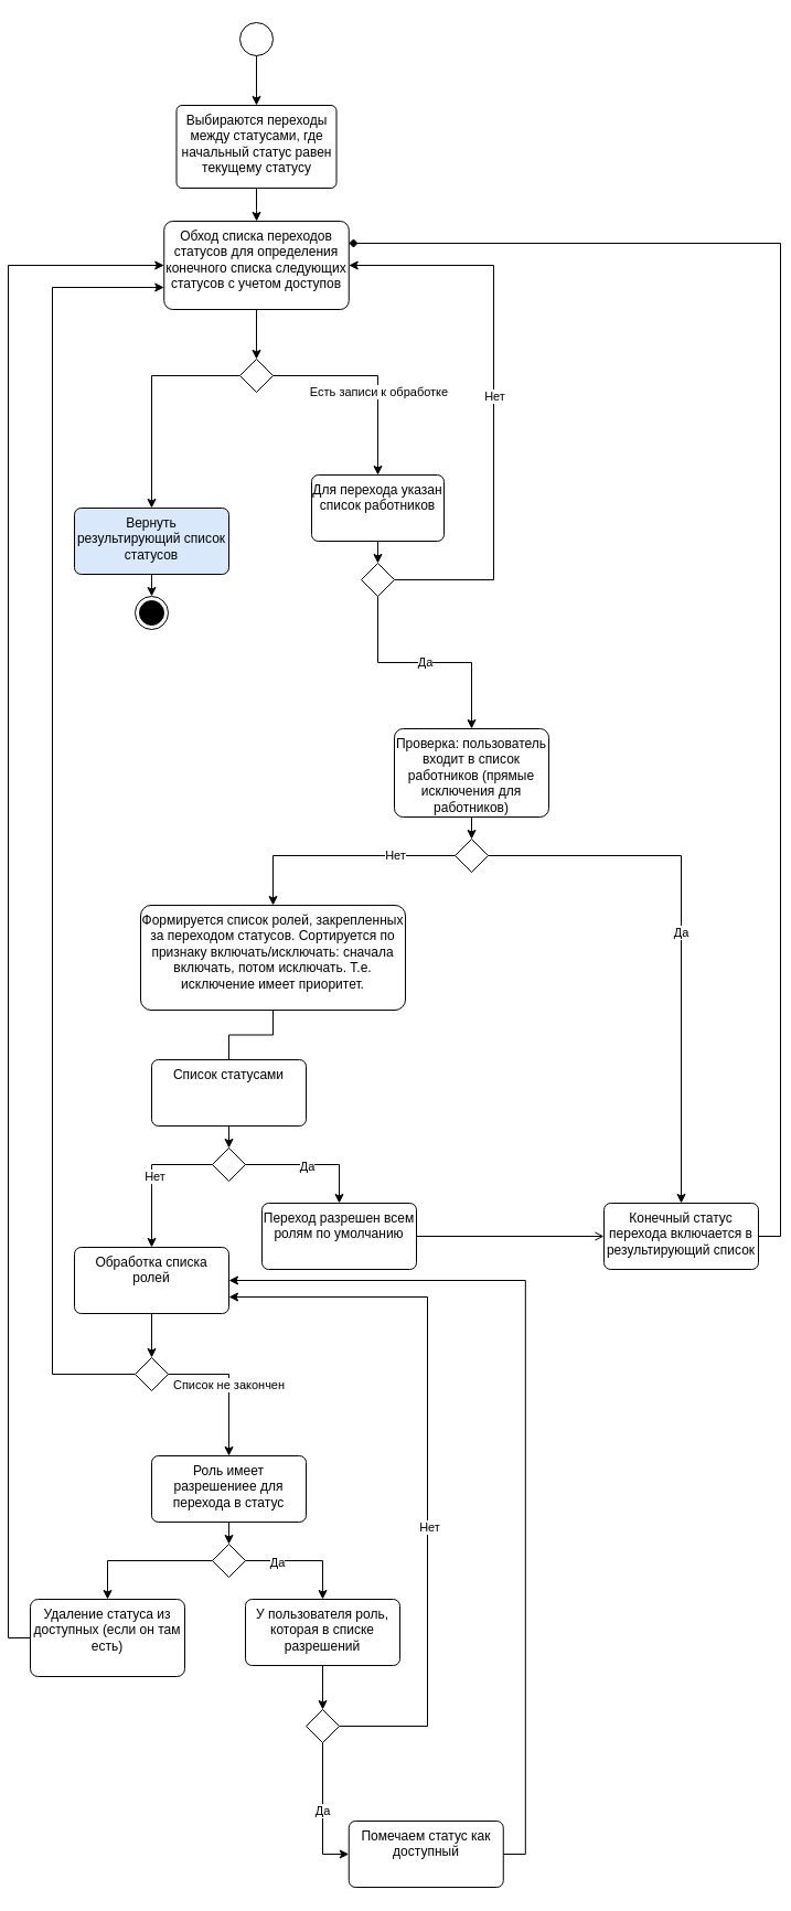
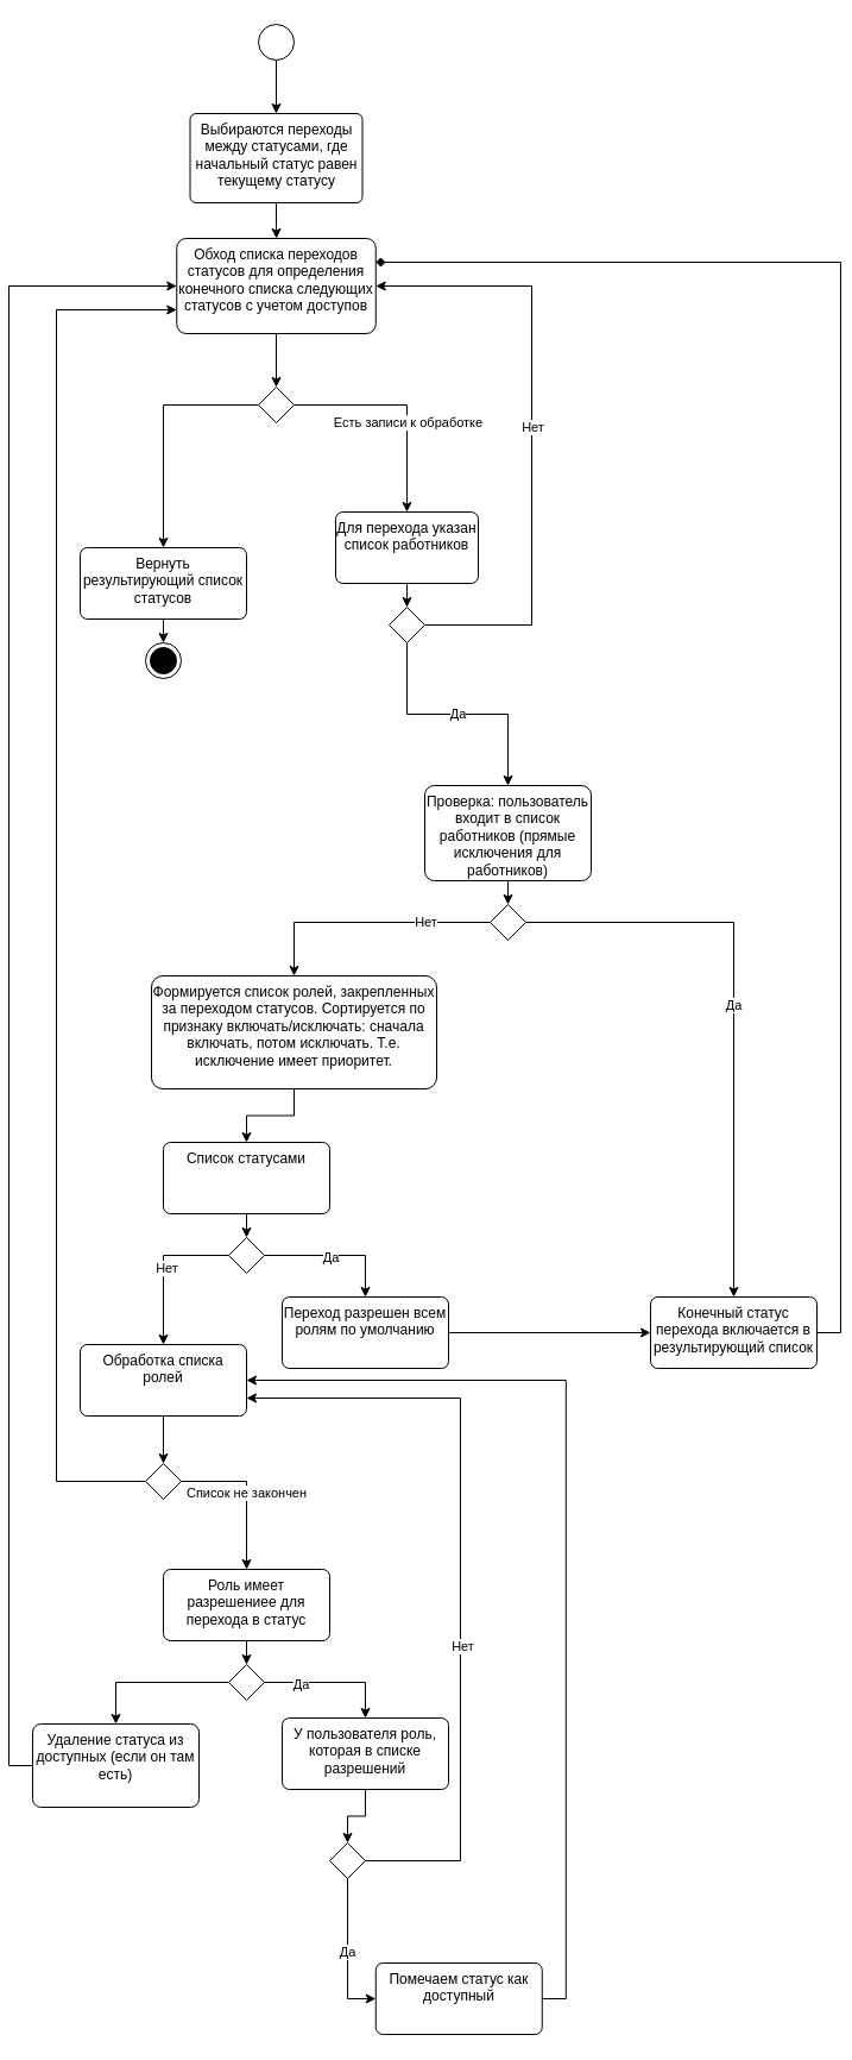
  <mxCell id="0" />
  <mxCell id="1" parent="0" />
  <mxCell id="2" style="edgeStyle=orthogonalEdgeStyle;rounded=0;orthogonalLoop=1;jettySize=auto;html=1;exitX=0.5;exitY=1;exitDx=0;exitDy=0;entryX=0.5;entryY=0;entryDx=0;entryDy=0;" parent="1" source="3" target="5" edge="1"><mxGeometry relative="1" as="geometry" /></mxCell>
  <mxCell id="3" value="" style="ellipse;fillColor=#ffffff;strokeColor=#000000;" parent="1" vertex="1"><mxGeometry x="210" y="20" width="30" height="30" as="geometry" /></mxCell>
  <mxCell id="4" value="" style="edgeStyle=orthogonalEdgeStyle;rounded=0;orthogonalLoop=1;jettySize=auto;html=1;" parent="1" source="5" target="9" edge="1"><mxGeometry relative="1" as="geometry" /></mxCell>
  <mxCell id="5" value="&lt;div&gt;Выбираются переходы между статусами, где начальный статус равен текущему статусу&lt;br&gt;&lt;/div&gt;&lt;div&gt;&lt;br&gt;&lt;/div&gt;" style="html=1;align=center;verticalAlign=top;rounded=1;absoluteArcSize=1;arcSize=10;dashed=0;whiteSpace=wrap;" parent="1" vertex="1"><mxGeometry x="152.5" y="95" width="145" height="75" as="geometry" /></mxCell>
  <mxCell id="6" value="" style="edgeStyle=orthogonalEdgeStyle;rounded=0;orthogonalLoop=1;jettySize=auto;html=1;exitX=1;exitY=0.5;exitDx=0;exitDy=0;" parent="1" source="54" target="11" edge="1"><mxGeometry relative="1" as="geometry"><mxPoint x="225" y="390" as="sourcePoint" /></mxGeometry></mxCell>
  <mxCell id="7" value="Есть записи к обработке" style="edgeLabel;html=1;align=center;verticalAlign=middle;resizable=0;points=[];" parent="6" vertex="1" connectable="0"><mxGeometry x="0.173" relative="1" as="geometry"><mxPoint as="offset" /></mxGeometry></mxCell>
  <mxCell id="8" style="edgeStyle=orthogonalEdgeStyle;rounded=0;orthogonalLoop=1;jettySize=auto;html=1;exitX=0.5;exitY=1;exitDx=0;exitDy=0;entryX=0.5;entryY=0;entryDx=0;entryDy=0;" parent="1" source="9" target="54" edge="1"><mxGeometry relative="1" as="geometry" /></mxCell>
  <mxCell id="9" value="Обход списка переходов статусов для определения конечного списка следующих статусов с учетом доступов" style="whiteSpace=wrap;html=1;verticalAlign=top;rounded=1;arcSize=10;dashed=0;" parent="1" vertex="1"><mxGeometry x="141.25" y="200" width="167.5" height="80" as="geometry" /></mxCell>
  <mxCell id="10" style="edgeStyle=orthogonalEdgeStyle;rounded=0;orthogonalLoop=1;jettySize=auto;html=1;exitX=0.5;exitY=1;exitDx=0;exitDy=0;entryX=0.5;entryY=0;entryDx=0;entryDy=0;" parent="1" source="11" target="15" edge="1"><mxGeometry relative="1" as="geometry" /></mxCell>
  <mxCell id="11" value="Для перехода указан список работников" style="whiteSpace=wrap;html=1;verticalAlign=top;rounded=1;arcSize=10;dashed=0;" parent="1" vertex="1"><mxGeometry x="275" y="430" width="120" height="60" as="geometry" /></mxCell>
  <mxCell id="12" value="Да" style="edgeStyle=orthogonalEdgeStyle;rounded=0;orthogonalLoop=1;jettySize=auto;html=1;exitX=0.5;exitY=1;exitDx=0;exitDy=0;entryX=0.5;entryY=0;entryDx=0;entryDy=0;" parent="1" source="15" target="17" edge="1"><mxGeometry relative="1" as="geometry" /></mxCell>
  <mxCell id="13" style="edgeStyle=orthogonalEdgeStyle;rounded=0;orthogonalLoop=1;jettySize=auto;html=1;exitX=1;exitY=0.5;exitDx=0;exitDy=0;entryX=1;entryY=0.5;entryDx=0;entryDy=0;" parent="1" source="15" target="9" edge="1"><mxGeometry relative="1" as="geometry"><Array as="points"><mxPoint x="440" y="525" /><mxPoint x="440" y="240" /></Array></mxGeometry></mxCell>
  <mxCell id="14" value="Нет" style="edgeLabel;html=1;align=center;verticalAlign=middle;resizable=0;points=[];" parent="13" vertex="1" connectable="0"><mxGeometry x="0.014" relative="1" as="geometry"><mxPoint as="offset" /></mxGeometry></mxCell>
  <mxCell id="15" value="" style="rhombus;" parent="1" vertex="1"><mxGeometry x="320" y="510" width="30" height="30" as="geometry" /></mxCell>
  <mxCell id="16" style="edgeStyle=orthogonalEdgeStyle;rounded=0;orthogonalLoop=1;jettySize=auto;html=1;exitX=0.5;exitY=1;exitDx=0;exitDy=0;entryX=0.5;entryY=0;entryDx=0;entryDy=0;" parent="1" source="17" target="21" edge="1"><mxGeometry relative="1" as="geometry" /></mxCell>
  <mxCell id="17" value="Проверка: пользователь входит в список работников (прямые исключения для работников)" style="whiteSpace=wrap;html=1;verticalAlign=top;rounded=1;arcSize=10;dashed=0;" parent="1" vertex="1"><mxGeometry x="350" y="660" width="140" height="80" as="geometry" /></mxCell>
  <mxCell id="18" value="Да" style="edgeStyle=orthogonalEdgeStyle;rounded=0;orthogonalLoop=1;jettySize=auto;html=1;exitX=1;exitY=0.5;exitDx=0;exitDy=0;entryX=0.5;entryY=0;entryDx=0;entryDy=0;" parent="1" source="21" target="23" edge="1"><mxGeometry relative="1" as="geometry" /></mxCell>
  <mxCell id="19" style="edgeStyle=orthogonalEdgeStyle;rounded=0;orthogonalLoop=1;jettySize=auto;html=1;exitX=0;exitY=0.5;exitDx=0;exitDy=0;" parent="1" source="21" target="25" edge="1"><mxGeometry relative="1" as="geometry" /></mxCell>
  <mxCell id="20" value="Нет" style="edgeLabel;html=1;align=center;verticalAlign=middle;resizable=0;points=[];" parent="19" vertex="1" connectable="0"><mxGeometry x="-0.476" y="-2" relative="1" as="geometry"><mxPoint y="1" as="offset" /></mxGeometry></mxCell>
  <mxCell id="21" value="" style="rhombus;" parent="1" vertex="1"><mxGeometry x="405" y="760" width="30" height="30" as="geometry" /></mxCell>
  <mxCell id="22" style="edgeStyle=orthogonalEdgeStyle;rounded=0;orthogonalLoop=1;jettySize=auto;html=1;exitX=1;exitY=0.5;exitDx=0;exitDy=0;entryX=1;entryY=0.25;entryDx=0;entryDy=0;endArrow=diamond;" parent="1" source="23" target="9" edge="1"><mxGeometry relative="1" as="geometry" /></mxCell>
  <mxCell id="23" value="Конечный статус перехода включается в результирующий список" style="whiteSpace=wrap;html=1;verticalAlign=top;rounded=1;arcSize=10;dashed=0;" parent="1" vertex="1"><mxGeometry x="540" y="1090" width="140" height="60" as="geometry" /></mxCell>
- <mxCell id="24" style="edgeStyle=orthogonalEdgeStyle;rounded=0;orthogonalLoop=1;jettySize=auto;html=1;exitX=0.5;exitY=1;exitDx=0;exitDy=0;entryX=0.5;entryY=0;entryDx=0;entryDy=0;endArrow=none;" parent="1" source="25" target="27" edge="1"><mxGeometry relative="1" as="geometry" /></mxCell>
+ <mxCell id="24" style="edgeStyle=orthogonalEdgeStyle;rounded=0;orthogonalLoop=1;jettySize=auto;html=1;exitX=0.5;exitY=1;exitDx=0;exitDy=0;entryX=0.5;entryY=0;entryDx=0;entryDy=0;" parent="1" source="25" target="27" edge="1"><mxGeometry relative="1" as="geometry" /></mxCell>
  <mxCell id="25" value="Формируется список ролей, закрепленных за переходом статусов. Сортируется по признаку включать/исключать: сначала включать, потом исключать. Т.е. исключение имеет приоритет." style="whiteSpace=wrap;html=1;verticalAlign=top;rounded=1;arcSize=10;dashed=0;" parent="1" vertex="1"><mxGeometry x="120" y="820" width="240" height="95" as="geometry" /></mxCell>
  <mxCell id="26" style="edgeStyle=orthogonalEdgeStyle;rounded=0;orthogonalLoop=1;jettySize=auto;html=1;exitX=0.5;exitY=1;exitDx=0;exitDy=0;entryX=0.5;entryY=0;entryDx=0;entryDy=0;" parent="1" source="27" target="32" edge="1"><mxGeometry relative="1" as="geometry" /></mxCell>
  <mxCell id="27" value="&lt;div&gt;Список статусами&lt;/div&gt;" style="whiteSpace=wrap;html=1;verticalAlign=top;rounded=1;arcSize=10;dashed=0;" parent="1" vertex="1"><mxGeometry x="130" y="960" width="140" height="60" as="geometry" /></mxCell>
  <mxCell id="28" style="edgeStyle=orthogonalEdgeStyle;rounded=0;orthogonalLoop=1;jettySize=auto;html=1;exitX=1;exitY=0.5;exitDx=0;exitDy=0;entryX=0.5;entryY=0;entryDx=0;entryDy=0;" parent="1" source="32" target="34" edge="1"><mxGeometry relative="1" as="geometry" /></mxCell>
  <mxCell id="29" value="Да" style="edgeLabel;html=1;align=center;verticalAlign=middle;resizable=0;points=[];" parent="28" vertex="1" connectable="0"><mxGeometry x="-0.089" y="-1" relative="1" as="geometry"><mxPoint as="offset" /></mxGeometry></mxCell>
  <mxCell id="30" style="edgeStyle=orthogonalEdgeStyle;rounded=0;orthogonalLoop=1;jettySize=auto;html=1;exitX=0;exitY=0.5;exitDx=0;exitDy=0;" parent="1" source="32" target="52" edge="1"><mxGeometry relative="1" as="geometry" /></mxCell>
  <mxCell id="31" value="Нет" style="edgeLabel;html=1;align=center;verticalAlign=middle;resizable=0;points=[];" parent="30" vertex="1" connectable="0"><mxGeometry x="0.005" y="2" relative="1" as="geometry"><mxPoint as="offset" /></mxGeometry></mxCell>
  <mxCell id="32" value="" style="rhombus;" parent="1" vertex="1"><mxGeometry x="185" y="1040" width="30" height="30" as="geometry" /></mxCell>
- <mxCell id="33" style="edgeStyle=orthogonalEdgeStyle;rounded=0;orthogonalLoop=1;jettySize=auto;html=1;exitX=1;exitY=0.5;exitDx=0;exitDy=0;entryX=0;entryY=0.5;entryDx=0;entryDy=0;endArrow=open;" parent="1" source="34" target="23" edge="1"><mxGeometry relative="1" as="geometry" /></mxCell>
+ <mxCell id="33" style="edgeStyle=orthogonalEdgeStyle;rounded=0;orthogonalLoop=1;jettySize=auto;html=1;exitX=1;exitY=0.5;exitDx=0;exitDy=0;entryX=0;entryY=0.5;entryDx=0;entryDy=0;" parent="1" source="34" target="23" edge="1"><mxGeometry relative="1" as="geometry" /></mxCell>
  <mxCell id="34" value="Переход разрешен всем ролям по умолчанию" style="whiteSpace=wrap;html=1;verticalAlign=top;rounded=1;arcSize=10;dashed=0;" parent="1" vertex="1"><mxGeometry x="230" y="1090" width="140" height="60" as="geometry" /></mxCell>
  <mxCell id="35" style="edgeStyle=orthogonalEdgeStyle;rounded=0;orthogonalLoop=1;jettySize=auto;html=1;exitX=0.5;exitY=1;exitDx=0;exitDy=0;entryX=0.5;entryY=0;entryDx=0;entryDy=0;" parent="1" source="36" target="40" edge="1"><mxGeometry relative="1" as="geometry" /></mxCell>
  <mxCell id="36" value="Роль имеет разрешениее для перехода в статус" style="whiteSpace=wrap;html=1;verticalAlign=top;rounded=1;arcSize=10;dashed=0;" parent="1" vertex="1"><mxGeometry x="130" y="1319" width="140" height="60" as="geometry" /></mxCell>
  <mxCell id="37" style="edgeStyle=orthogonalEdgeStyle;rounded=0;orthogonalLoop=1;jettySize=auto;html=1;exitX=1;exitY=0.5;exitDx=0;exitDy=0;entryX=0.5;entryY=0;entryDx=0;entryDy=0;" parent="1" source="40" target="42" edge="1"><mxGeometry relative="1" as="geometry" /></mxCell>
  <mxCell id="38" value="Да" style="edgeLabel;html=1;align=center;verticalAlign=middle;resizable=0;points=[];" parent="37" vertex="1" connectable="0"><mxGeometry x="-0.475" y="-1" relative="1" as="geometry"><mxPoint as="offset" /></mxGeometry></mxCell>
  <mxCell id="39" style="edgeStyle=orthogonalEdgeStyle;rounded=0;orthogonalLoop=1;jettySize=auto;html=1;exitX=0;exitY=0.5;exitDx=0;exitDy=0;entryX=0.5;entryY=0;entryDx=0;entryDy=0;" parent="1" source="40" target="50" edge="1"><mxGeometry relative="1" as="geometry" /></mxCell>
  <mxCell id="40" value="" style="rhombus;" parent="1" vertex="1"><mxGeometry x="185" y="1399" width="30" height="30" as="geometry" /></mxCell>
  <mxCell id="41" style="edgeStyle=orthogonalEdgeStyle;rounded=0;orthogonalLoop=1;jettySize=auto;html=1;exitX=0.5;exitY=1;exitDx=0;exitDy=0;entryX=0.5;entryY=0;entryDx=0;entryDy=0;" parent="1" source="42" target="46" edge="1"><mxGeometry relative="1" as="geometry" /></mxCell>
- <mxCell id="42" value="У пользователя роль, которая в списке разрешений" style="whiteSpace=wrap;html=1;verticalAlign=top;rounded=1;arcSize=10;dashed=0;" parent="1" vertex="1"><mxGeometry x="215" y="1449" width="140" height="60" as="geometry" /></mxCell>
+ <mxCell id="42" value="У пользователя роль, которая в списке разрешений" style="whiteSpace=wrap;html=1;verticalAlign=top;rounded=1;arcSize=10;dashed=0;" parent="1" vertex="1"><mxGeometry x="230" y="1444" width="140" height="60" as="geometry" /></mxCell>
  <mxCell id="43" value="Да" style="edgeStyle=orthogonalEdgeStyle;rounded=0;orthogonalLoop=1;jettySize=auto;html=1;exitX=0.5;exitY=1;exitDx=0;exitDy=0;entryX=0;entryY=0.5;entryDx=0;entryDy=0;" parent="1" source="46" target="48" edge="1"><mxGeometry relative="1" as="geometry" /></mxCell>
  <mxCell id="44" style="edgeStyle=orthogonalEdgeStyle;rounded=0;orthogonalLoop=1;jettySize=auto;html=1;exitX=1;exitY=0.5;exitDx=0;exitDy=0;entryX=1;entryY=0.75;entryDx=0;entryDy=0;" parent="1" source="46" target="52" edge="1"><mxGeometry relative="1" as="geometry"><Array as="points"><mxPoint x="380" y="1564" /><mxPoint x="380" y="1175" /></Array></mxGeometry></mxCell>
  <mxCell id="45" value="Нет" style="edgeLabel;html=1;align=center;verticalAlign=middle;resizable=0;points=[];" parent="44" vertex="1" connectable="0"><mxGeometry x="-0.195" y="-1" relative="1" as="geometry"><mxPoint as="offset" /></mxGeometry></mxCell>
  <mxCell id="46" value="" style="rhombus;" parent="1" vertex="1"><mxGeometry x="270" y="1549" width="30" height="30" as="geometry" /></mxCell>
  <mxCell id="47" style="edgeStyle=orthogonalEdgeStyle;rounded=0;orthogonalLoop=1;jettySize=auto;html=1;exitX=1;exitY=0.5;exitDx=0;exitDy=0;entryX=1;entryY=0.5;entryDx=0;entryDy=0;" parent="1" source="48" target="52" edge="1"><mxGeometry relative="1" as="geometry" /></mxCell>
  <mxCell id="48" value="Помечаем статус как доступный" style="whiteSpace=wrap;html=1;verticalAlign=top;rounded=1;arcSize=10;dashed=0;" parent="1" vertex="1"><mxGeometry x="308.75" y="1650" width="140" height="60" as="geometry" /></mxCell>
  <mxCell id="49" style="edgeStyle=orthogonalEdgeStyle;rounded=0;orthogonalLoop=1;jettySize=auto;html=1;exitX=0;exitY=0.5;exitDx=0;exitDy=0;entryX=0;entryY=0.5;entryDx=0;entryDy=0;" parent="1" source="50" target="9" edge="1"><mxGeometry relative="1" as="geometry" /></mxCell>
  <mxCell id="50" value="Удаление статуса из доступных (если он там есть)" style="whiteSpace=wrap;html=1;verticalAlign=top;rounded=1;arcSize=10;dashed=0;" parent="1" vertex="1"><mxGeometry x="20" y="1449" width="140" height="70" as="geometry" /></mxCell>
  <mxCell id="51" style="edgeStyle=orthogonalEdgeStyle;rounded=0;orthogonalLoop=1;jettySize=auto;html=1;exitX=0.5;exitY=1;exitDx=0;exitDy=0;entryX=0.5;entryY=0;entryDx=0;entryDy=0;" parent="1" source="52" target="57" edge="1"><mxGeometry relative="1" as="geometry" /></mxCell>
  <mxCell id="52" value="Обработка списка ролей" style="whiteSpace=wrap;html=1;verticalAlign=top;rounded=1;arcSize=10;dashed=0;" parent="1" vertex="1"><mxGeometry x="60" y="1130" width="140" height="60" as="geometry" /></mxCell>
  <mxCell id="53" style="edgeStyle=orthogonalEdgeStyle;rounded=0;orthogonalLoop=1;jettySize=auto;html=1;exitX=0;exitY=0.5;exitDx=0;exitDy=0;entryX=0.5;entryY=0;entryDx=0;entryDy=0;" parent="1" source="54" target="59" edge="1"><mxGeometry relative="1" as="geometry"><mxPoint x="126" y="440" as="targetPoint" /></mxGeometry></mxCell>
  <mxCell id="54" value="" style="rhombus;" parent="1" vertex="1"><mxGeometry x="210" y="325" width="30" height="30" as="geometry" /></mxCell>
  <mxCell id="55" value="Список не закончен" style="edgeStyle=orthogonalEdgeStyle;rounded=0;orthogonalLoop=1;jettySize=auto;html=1;exitX=1;exitY=0.5;exitDx=0;exitDy=0;entryX=0.5;entryY=0;entryDx=0;entryDy=0;" parent="1" source="57" target="36" edge="1"><mxGeometry relative="1" as="geometry" /></mxCell>
  <mxCell id="56" style="edgeStyle=orthogonalEdgeStyle;rounded=0;orthogonalLoop=1;jettySize=auto;html=1;exitX=0;exitY=0.5;exitDx=0;exitDy=0;entryX=0;entryY=0.75;entryDx=0;entryDy=0;" parent="1" source="57" target="9" edge="1"><mxGeometry relative="1" as="geometry"><Array as="points"><mxPoint x="40" y="1245" /><mxPoint x="40" y="260" /></Array></mxGeometry></mxCell>
  <mxCell id="57" value="" style="rhombus;" parent="1" vertex="1"><mxGeometry x="115" y="1230" width="30" height="30" as="geometry" /></mxCell>
  <mxCell id="58" style="edgeStyle=orthogonalEdgeStyle;rounded=0;orthogonalLoop=1;jettySize=auto;html=1;exitX=0.5;exitY=1;exitDx=0;exitDy=0;entryX=0.5;entryY=0;entryDx=0;entryDy=0;" parent="1" source="59" target="60" edge="1"><mxGeometry relative="1" as="geometry" /></mxCell>
- <mxCell id="59" value="&lt;div&gt;Вернуть результирующий список статусов&lt;/div&gt;" style="whiteSpace=wrap;html=1;verticalAlign=top;rounded=1;arcSize=10;dashed=0;fillColor=#dae8fc;" parent="1" vertex="1"><mxGeometry x="60" y="460" width="140" height="60" as="geometry" /></mxCell>
+ <mxCell id="59" value="&lt;div&gt;Вернуть результирующий список статусов&lt;/div&gt;" style="whiteSpace=wrap;html=1;verticalAlign=top;rounded=1;arcSize=10;dashed=0;" parent="1" vertex="1"><mxGeometry x="60" y="460" width="140" height="60" as="geometry" /></mxCell>
  <mxCell id="60" value="" style="ellipse;html=1;shape=endState;fillColor=#000000;strokeColor=#000000;" parent="1" vertex="1"><mxGeometry x="115" y="540" width="30" height="30" as="geometry" /></mxCell>
